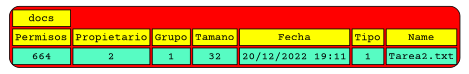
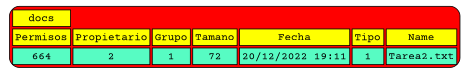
  digraph {
    fontname="Courier Prime"
-   n1 [label=<   <TABLE cellspacing="3" cellpadding="2" style="rounded" bgcolor="red">     <TR>   <TD bgcolor="yellow">docs</TD>   </TR>     <TR>   <TD bgcolor="yellow">Permisos</TD>   <TD bgcolor="yellow">Propietario</TD>   <TD bgcolor="yellow">Grupo</TD>   <TD bgcolor="yellow">Tamano</TD>   <TD bgcolor="yellow">Fecha</TD>   <TD bgcolor="yellow">Tipo</TD>   <TD bgcolor="yellow">Name</TD>   </TR><TR>   <TD bgcolor="#57fcc3">664</TD>   <TD bgcolor="#57fcc3">2</TD>   <TD bgcolor="#57fcc3">1</TD>   <TD bgcolor="#57fcc3">32</TD>   <TD bgcolor="#57fcc3">20/12/2022 19:11</TD>   <TD bgcolor="#57fcc3">1</TD>   <TD bgcolor="#57fcc3">Tarea2.txt</TD>   </TR>  </TABLE>> shape=none fontname="Courier Prime"]
+   n1 [label=<   <TABLE cellspacing="3" cellpadding="2" style="rounded" bgcolor="red">     <TR>   <TD bgcolor="yellow">docs</TD>   </TR>     <TR>   <TD bgcolor="yellow">Permisos</TD>   <TD bgcolor="yellow">Propietario</TD>   <TD bgcolor="yellow">Grupo</TD>   <TD bgcolor="yellow">Tamano</TD>   <TD bgcolor="yellow">Fecha</TD>   <TD bgcolor="yellow">Tipo</TD>   <TD bgcolor="yellow">Name</TD>   </TR><TR>   <TD bgcolor="#57fcc3">664</TD>   <TD bgcolor="#57fcc3">2</TD>   <TD bgcolor="#57fcc3">1</TD>   <TD bgcolor="#57fcc3">72</TD>   <TD bgcolor="#57fcc3">20/12/2022 19:11</TD>   <TD bgcolor="#57fcc3">1</TD>   <TD bgcolor="#57fcc3">Tarea2.txt</TD>   </TR>  </TABLE>> shape=none fontname="Courier Prime"]
  }
